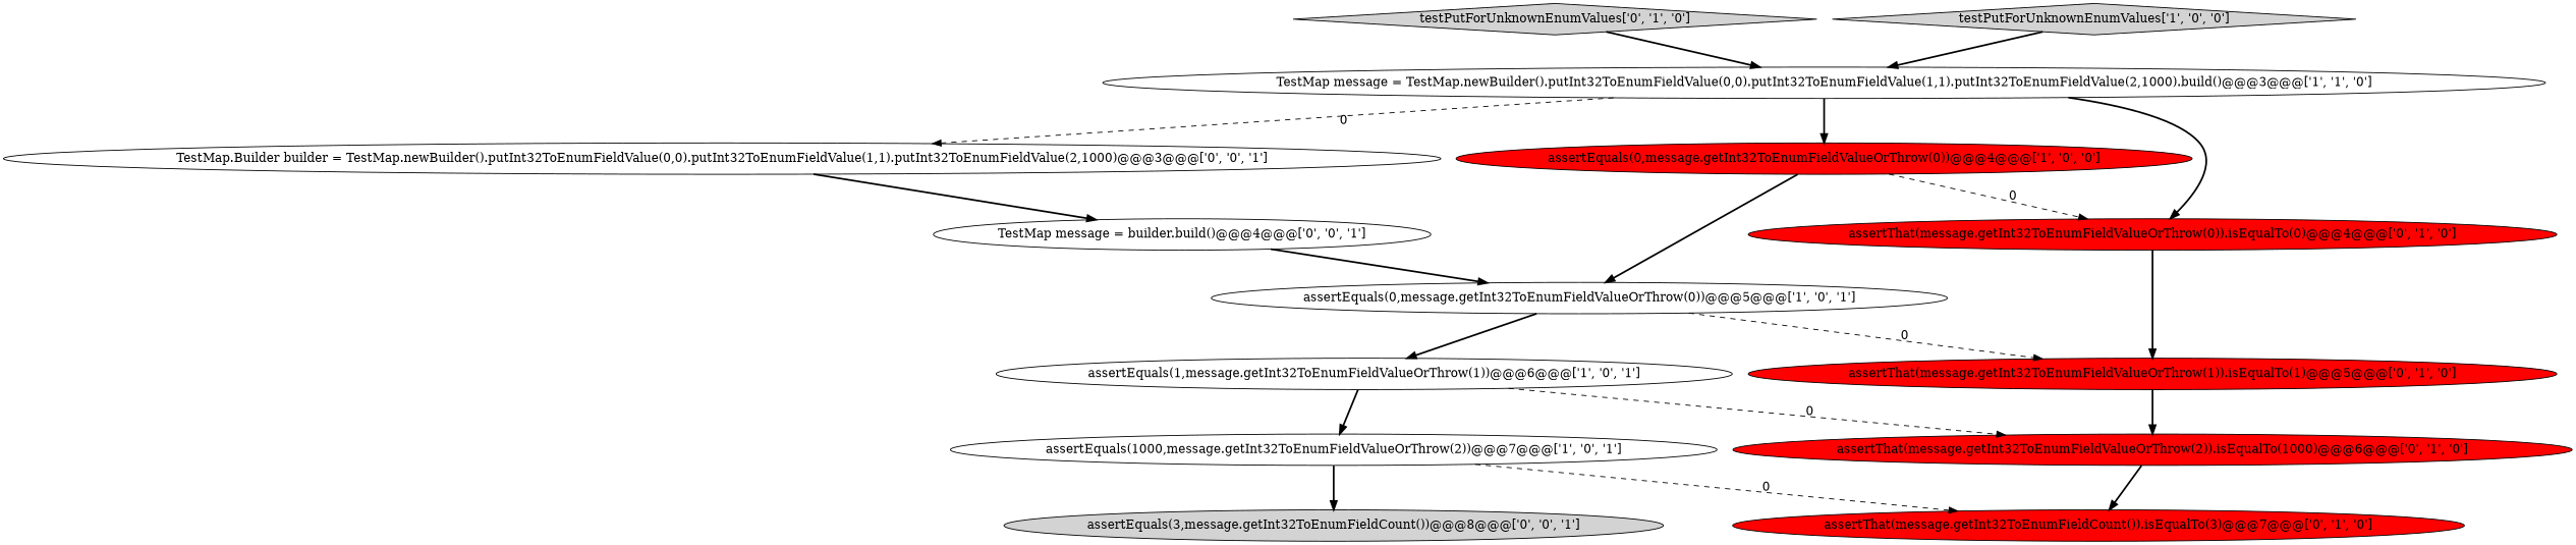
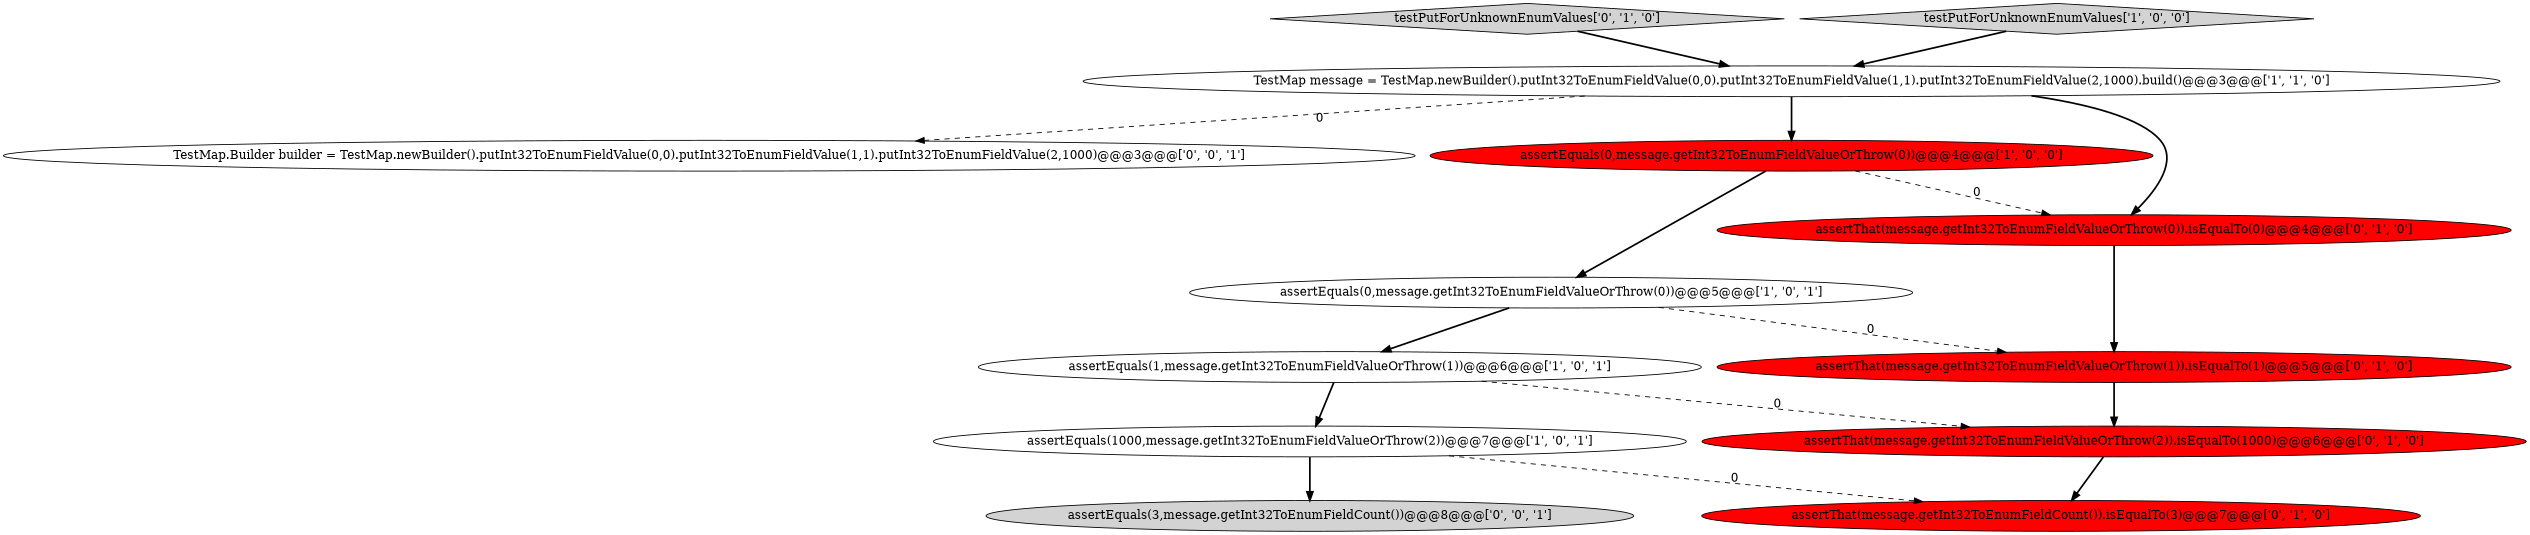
  digraph {
    node [fillcolor=white shape=ellipse style=filled]
    edge [style=bold]
    n1 [label="assertEquals(1,message.getInt32ToEnumFieldValueOrThrow(1))@@@6@@@['1', '0', '1']"]
    n2 [fillcolor=red label="assertThat(message.getInt32ToEnumFieldValueOrThrow(2)).isEqualTo(1000)@@@6@@@['0', '1', '0']"]
    n3 [label="assertEquals(1000,message.getInt32ToEnumFieldValueOrThrow(2))@@@7@@@['1', '0', '1']"]
    n4 [fillcolor=red label="assertThat(message.getInt32ToEnumFieldCount()).isEqualTo(3)@@@7@@@['0', '1', '0']"]
    n5 [fillcolor=lightgray label="assertEquals(3,message.getInt32ToEnumFieldCount())@@@8@@@['0', '0', '1']"]
    n6 [label="assertEquals(0,message.getInt32ToEnumFieldValueOrThrow(0))@@@5@@@['1', '0', '1']"]
    n7 [fillcolor=red label="assertThat(message.getInt32ToEnumFieldValueOrThrow(1)).isEqualTo(1)@@@5@@@['0', '1', '0']"]
    n8 [label="TestMap.Builder builder = TestMap.newBuilder().putInt32ToEnumFieldValue(0,0).putInt32ToEnumFieldValue(1,1).putInt32ToEnumFieldValue(2,1000)@@@3@@@['0', '0', '1']"]
-   n9 [label="TestMap message = builder.build()@@@4@@@['0', '0', '1']"]
    n10 [fillcolor=lightgray label="testPutForUnknownEnumValues['0', '1', '0']" shape=diamond]
    n11 [label="TestMap message = TestMap.newBuilder().putInt32ToEnumFieldValue(0,0).putInt32ToEnumFieldValue(1,1).putInt32ToEnumFieldValue(2,1000).build()@@@3@@@['1', '1', '0']"]
    n12 [fillcolor=red label="assertThat(message.getInt32ToEnumFieldValueOrThrow(0)).isEqualTo(0)@@@4@@@['0', '1', '0']"]
    n13 [fillcolor=red label="assertEquals(0,message.getInt32ToEnumFieldValueOrThrow(0))@@@4@@@['1', '0', '0']"]
    n14 [fillcolor=lightgray label="testPutForUnknownEnumValues['1', '0', '0']" shape=diamond]
    n1 -> n2 [label=0 style=dashed]
    n1 -> n3
    n2 -> n4
    n3 -> n4 [label=0 style=dashed]
    n3 -> n5
    n6 -> n1
    n6 -> n7 [label=0 style=dashed]
    n7 -> n2
-   n8 -> n9
-   n9 -> n6
    n10 -> n11
    n11 -> n8 [label=0 style=dashed]
    n11 -> n12
    n11 -> n13
    n12 -> n7
    n13 -> n6
    n13 -> n12 [label=0 style=dashed]
    n14 -> n11
  }
